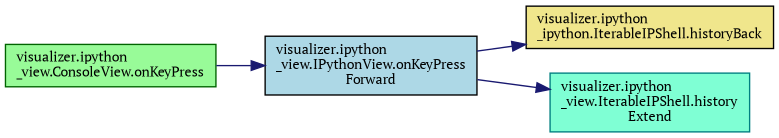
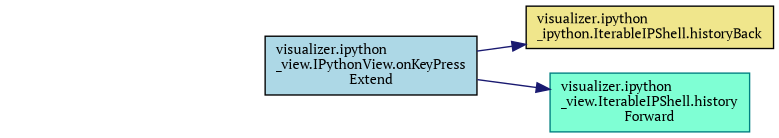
  digraph {
    fontname="PT Serif"
    rankdir=RL
    node [color=black fontname="PT Serif" fontsize=10 shape=record style=filled]
    edge [color=midnightblue dir=back fontname="PT Serif" fontsize=10 labelfontname=Helvetica labelfontsize=10 style=solid]
    n1 [fillcolor=khaki height=0.2 label="visualizer.ipython\l_ipython.IterableIPShell.historyBack" width=0.4]
-   n2 [fillcolor=lightblue height=0.2 label="visualizer.ipython\l_view.IPythonView.onKeyPress\lForward" width=0.4]
-   n3 [color=teal fillcolor=aquamarine height=0.2 label="visualizer.ipython\l_view.IterableIPShell.history\lExtend" width=0.4]
-   n4 [color=darkgreen fillcolor=palegreen height=0.2 label="visualizer.ipython\l_view.ConsoleView.onKeyPress" width=0.4]
+   n2 [fillcolor=lightblue height=0.2 label="visualizer.ipython\l_view.IPythonView.onKeyPress\lExtend" width=0.4]
+   n3 [color=teal fillcolor=aquamarine height=0.2 label="visualizer.ipython\l_view.IterableIPShell.history\lForward" width=0.4]
    n1 -> n2
-   n2 -> n4
    n3 -> n2
  }
